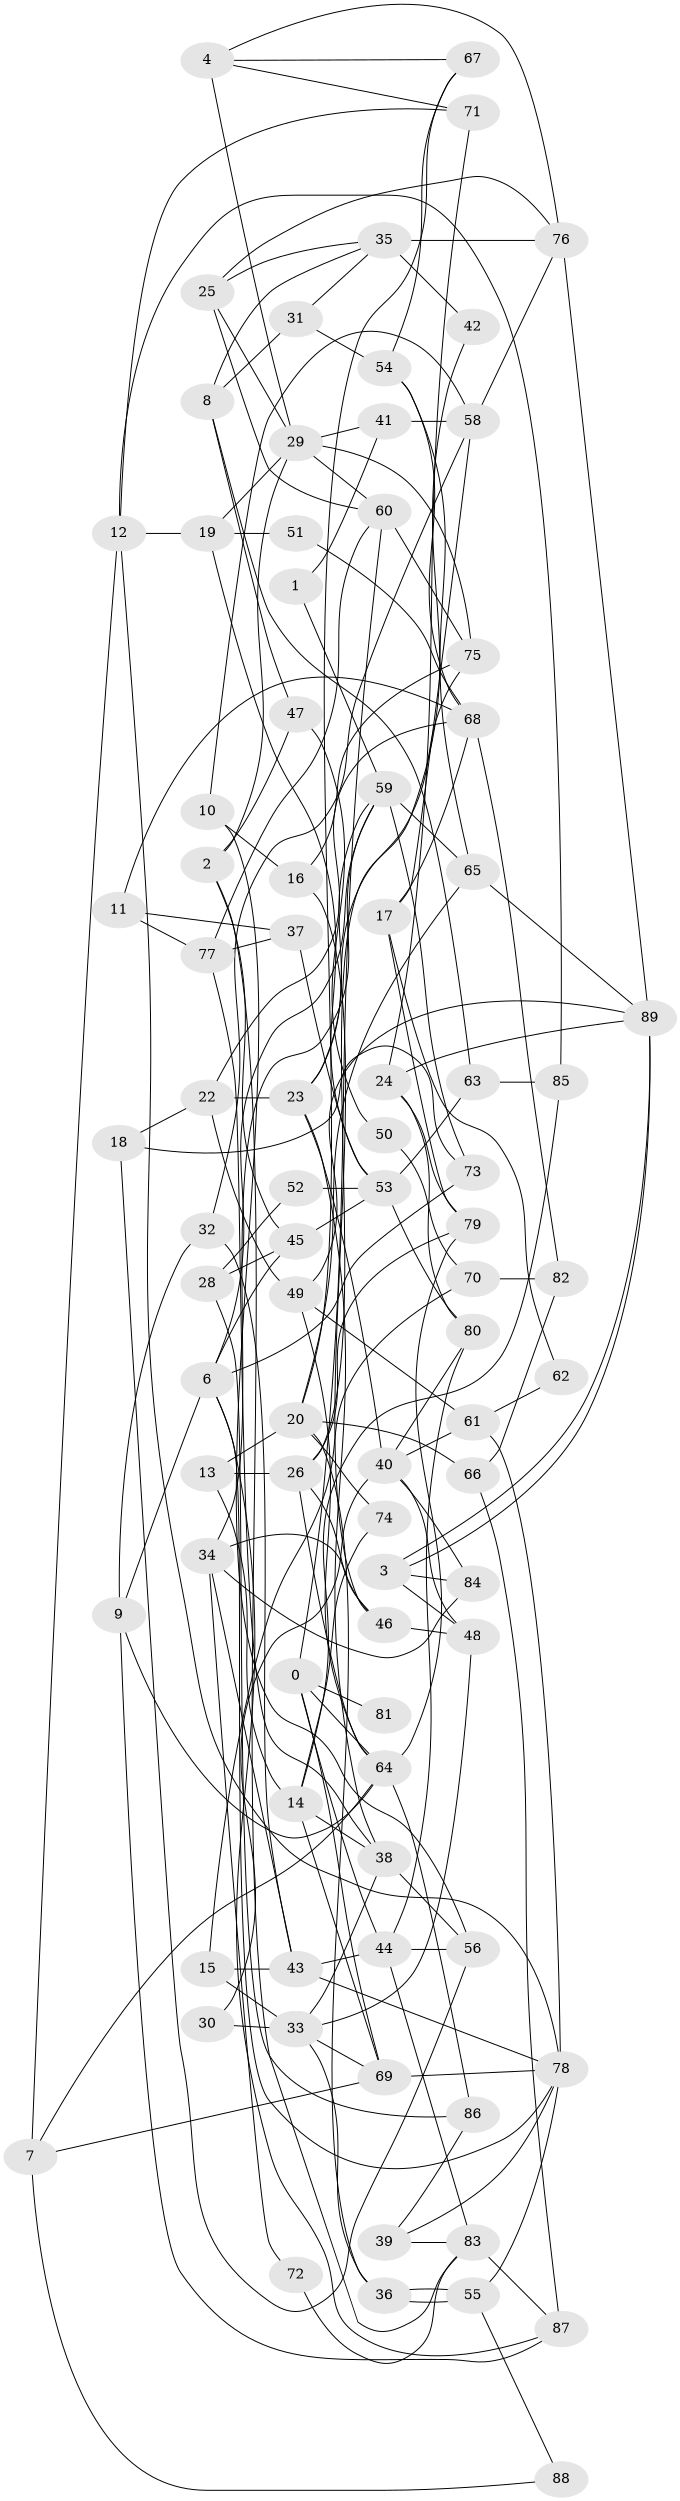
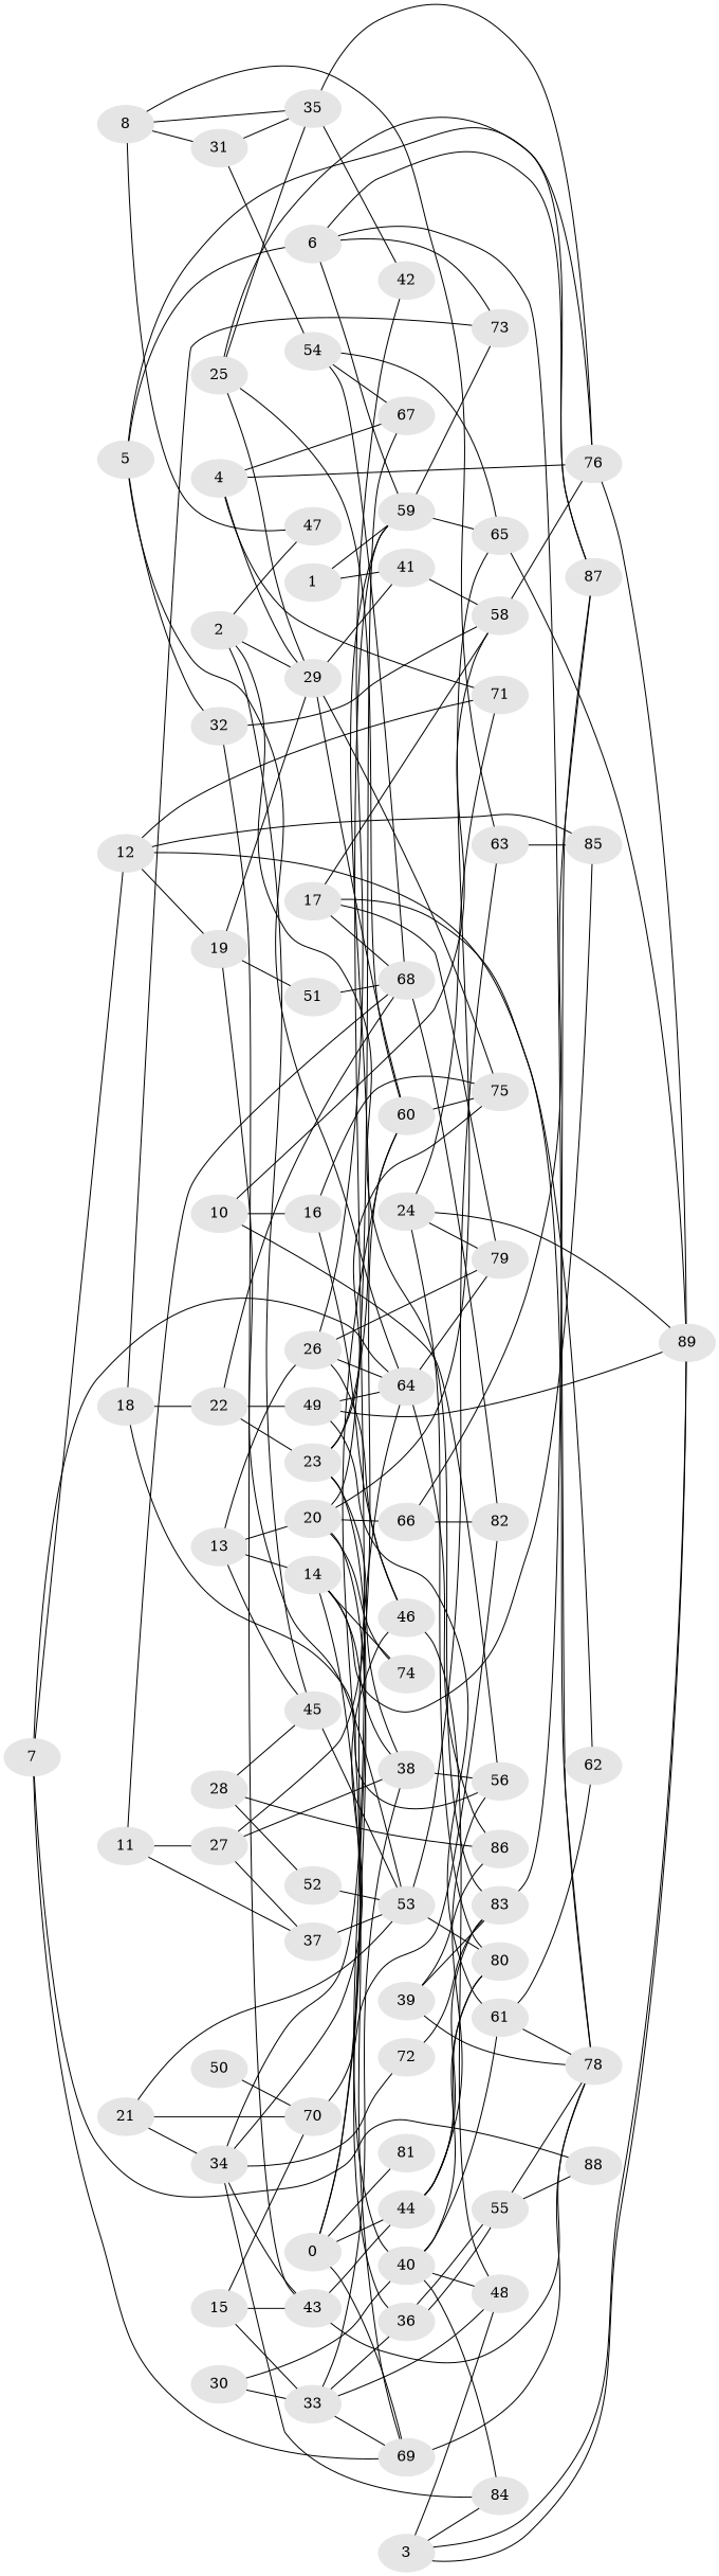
  graph {
    rankdir=LR
    node [color=gray90 style=filled]
    1
    41
    59
    58
    73
    65
    2
    29
    45
    47
    83
    60
    75
    53
    50
    87
    3
    48
    84
    89
    4
    67
    71
    76
-   5 [label=9]
+   5
    6
    32
    64
    78
    43
    79
    86
    7
    12
    69
    88
    19
    85
    8
    31
    35
    63
    54
    42
    n45 [label=0]
    44
    81
    56
    80
    10
    16
    46
    11
-   27 [label=77]
+   27
    37
    68
    38
    82
    51
    13
    14
    20
    26
    74
    36
    66
    15
    33
    70
    17
    62
    18
    22
    23
    49
    55
+   21
    34
    72
    40
    61
    24
    25
    28
    52
    30
    39
    1 -- 41
    1 -- 59
    41 -- 58
    59 -- 73
    59 -- 65
    58 -- 76
    65 -- 89
    2 -- 29
    2 -- 45
    2 -- 47
    2 -- 83
    29 -- 41
    29 -- 60
    29 -- 75
    45 -- 53
-   47 -- 50
    83 -- 87
    60 -- 75
    53 -- 63
    53 -- 80
    50 -- 70
    3 -- 48
    3 -- 84
    3 -- 89
    3 -- 89
    4 -- 29
    4 -- 67
    4 -- 71
    4 -- 76
    76 -- 89
    5 -- 87
    5 -- 6
    5 -- 32
    5 -- 64
    6 -- 59
    6 -- 73
-   6 -- 45
+   13 -- 45
    6 -- 87
    6 -- 78
    32 -- 58
    32 -- 43
    64 -- 79
    64 -- 86
    43 -- 78
    43 -- 44
    7 -- 64
    7 -- 12
    7 -- 69
    7 -- 88
    12 -- 71
    12 -- 78
    12 -- 19
    12 -- 85
    69 -- 78
    19 -- 29
    19 -- 53
    19 -- 51
    8 -- 47
    8 -- 31
    8 -- 35
    8 -- 63
    31 -- 35
    31 -- 54
    35 -- 76
    35 -- 42
    63 -- 85
    54 -- 65
    54 -- 67
    54 -- 68
    n45 -- 60
    n45 -- 64
    n45 -- 69
    n45 -- 44
    n45 -- 81
    44 -- 83
    44 -- 56
    44 -- 80
    10 -- 58
    10 -- 56
    10 -- 16
    16 -- 75
    16 -- 46
    46 -- 48
    11 -- 27
    11 -- 37
    11 -- 68
    27 -- 60
    27 -- 37
    27 -- 38
    37 -- 53
    68 -- 82
    38 -- 56
    51 -- 68
    13 -- 14
    13 -- 20
    13 -- 26
    14 -- 69
    14 -- 85
    14 -- 38
    14 -- 74
    20 -- 65
    20 -- 67
    20 -- 74
    20 -- 36
    20 -- 66
    26 -- 64
    26 -- 79
    26 -- 42
    26 -- 46
    36 -- 55
    36 -- 55
    66 -- 87
    66 -- 82
    15 -- 43
    15 -- 33
    15 -- 70
    33 -- 48
    33 -- 69
    33 -- 38
    33 -- 36
    70 -- 82
    17 -- 58
    17 -- 79
    17 -- 68
    17 -- 62
    18 -- 73
    18 -- 56
    18 -- 22
    22 -- 68
    22 -- 23
    22 -- 49
    23 -- 59
    23 -- 75
    23 -- 38
    23 -- 40
    49 -- 89
    49 -- 64
    49 -- 61
    55 -- 78
    55 -- 88
+   21 -- 53
+   21 -- 70
+   21 -- 34
    34 -- 59
    34 -- 84
    34 -- 43
    34 -- 46
    34 -- 72
    72 -- 83
    40 -- 48
    40 -- 84
    40 -- 80
    40 -- 61
    61 -- 78
    61 -- 62
    24 -- 89
    24 -- 71
    24 -- 79
    24 -- 80
    25 -- 29
    25 -- 60
    25 -- 76
    25 -- 35
    28 -- 45
    28 -- 86
    28 -- 52
    52 -- 53
    30 -- 33
    30 -- 40
    39 -- 83
    39 -- 78
    39 -- 86
  }
